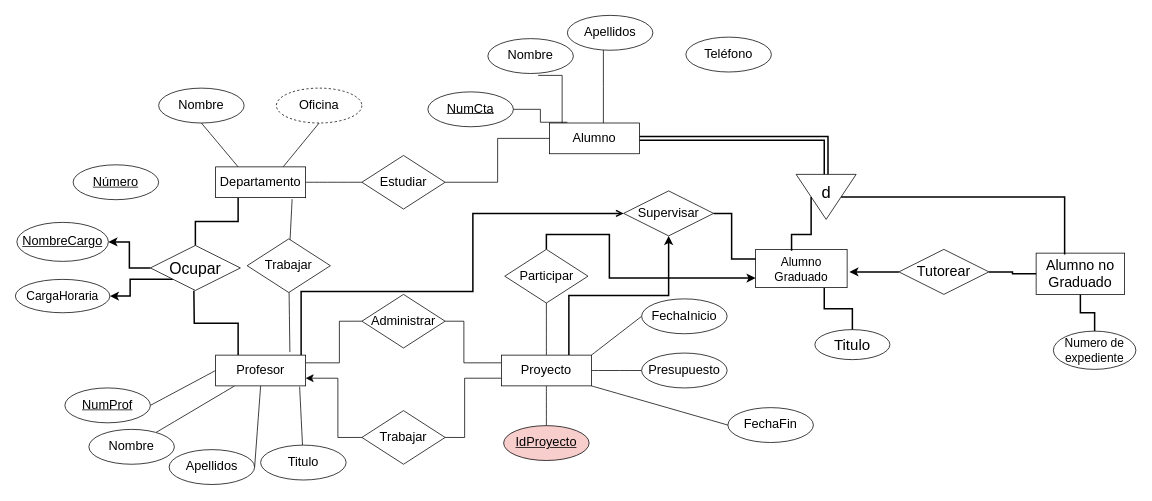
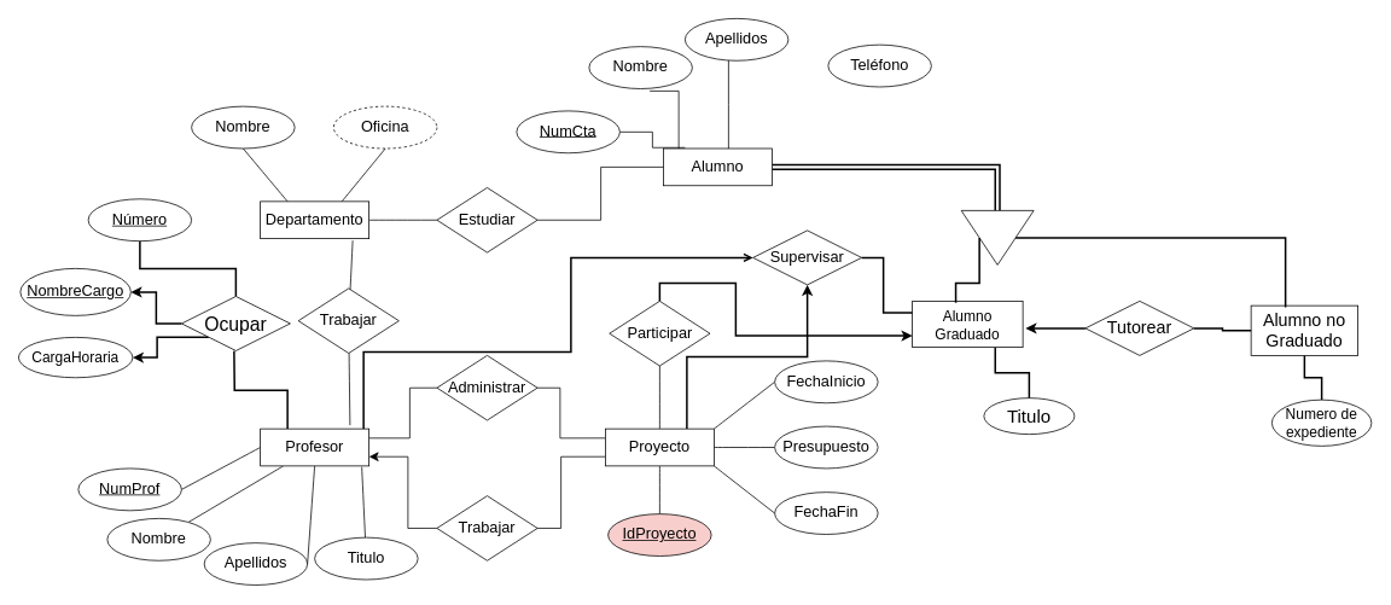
  <mxCell id="0" />
  <mxCell id="1" parent="0" />
  <mxCell id="2" value="" style="edgeStyle=none;curved=1;rounded=0;orthogonalLoop=1;jettySize=auto;html=1;fontSize=12;startSize=8;endSize=8;endArrow=none;startFill=0;" edge="1" parent="1" source="6" target="13"><mxGeometry relative="1" as="geometry" /></mxCell>
  <mxCell id="3" value="" style="edgeStyle=none;curved=1;rounded=0;orthogonalLoop=1;jettySize=auto;html=1;fontSize=12;startSize=8;endSize=8;endArrow=none;startFill=0;exitX=0.85;exitY=1.049;exitDx=0;exitDy=0;exitPerimeter=0;" edge="1" parent="1" source="6" target="18"><mxGeometry relative="1" as="geometry"><mxPoint x="375" y="264" as="sourcePoint" /></mxGeometry></mxCell>
  <mxCell id="4" style="edgeStyle=none;curved=1;rounded=0;orthogonalLoop=1;jettySize=auto;html=1;exitX=0.25;exitY=0;exitDx=0;exitDy=0;entryX=0.5;entryY=1;entryDx=0;entryDy=0;fontSize=12;startSize=8;endSize=8;endArrow=none;startFill=0;" edge="1" parent="1" source="6" target="41"><mxGeometry relative="1" as="geometry" /></mxCell>
  <mxCell id="5" style="edgeStyle=none;curved=1;rounded=0;orthogonalLoop=1;jettySize=auto;html=1;exitX=0.75;exitY=0;exitDx=0;exitDy=0;entryX=0.5;entryY=1;entryDx=0;entryDy=0;fontSize=12;startSize=8;endSize=8;endArrow=none;startFill=0;" edge="1" parent="1" source="6" target="39"><mxGeometry relative="1" as="geometry" /></mxCell>
  <mxCell id="6" value="&lt;font style=&quot;font-size: 17px;&quot;&gt;Departamento&lt;/font&gt;" style="rounded=0;whiteSpace=wrap;html=1;" vertex="1" parent="1"><mxGeometry x="287" y="222" width="120" height="41" as="geometry" /></mxCell>
  <mxCell id="7" value="" style="edgeStyle=elbowEdgeStyle;rounded=0;orthogonalLoop=1;jettySize=auto;html=1;fontSize=12;startSize=8;endSize=8;endArrow=none;startFill=0;exitX=0.2;exitY=-0.024;exitDx=0;exitDy=0;exitPerimeter=0;" edge="1" parent="1" source="11" target="49"><mxGeometry relative="1" as="geometry" /></mxCell>
  <mxCell id="8" value="" style="edgeStyle=elbowEdgeStyle;rounded=0;orthogonalLoop=1;jettySize=auto;html=1;fontSize=12;startSize=8;endSize=8;endArrow=none;startFill=0;" edge="1" parent="1" source="11" target="51"><mxGeometry relative="1" as="geometry" /></mxCell>
  <mxCell id="9" style="edgeStyle=elbowEdgeStyle;rounded=0;orthogonalLoop=1;jettySize=auto;html=1;entryX=0.588;entryY=1.054;entryDx=0;entryDy=0;fontSize=12;startSize=8;endSize=8;endArrow=none;startFill=0;exitX=0.342;exitY=0.098;exitDx=0;exitDy=0;exitPerimeter=0;entryPerimeter=0;" edge="1" parent="1" target="50"><mxGeometry relative="1" as="geometry"><mxPoint x="781.04" y="183.018" as="sourcePoint" /><mxPoint x="715" y="113" as="targetPoint" /></mxGeometry></mxCell>
  <mxCell id="10" style="edgeStyle=orthogonalEdgeStyle;rounded=0;orthogonalLoop=1;jettySize=auto;html=1;exitX=1;exitY=0.5;exitDx=0;exitDy=0;entryX=0;entryY=0.5;entryDx=0;entryDy=0;shape=link;strokeWidth=2;" edge="1" parent="1" source="11" target="53"><mxGeometry relative="1" as="geometry" /></mxCell>
  <mxCell id="11" value="&lt;font style=&quot;font-size: 17px;&quot;&gt;Alumno&lt;/font&gt;" style="rounded=0;whiteSpace=wrap;html=1;" vertex="1" parent="1"><mxGeometry x="732" y="163.5" width="120" height="41" as="geometry" /></mxCell>
  <mxCell id="12" value="" style="edgeStyle=elbowEdgeStyle;rounded=0;orthogonalLoop=1;jettySize=auto;html=1;fontSize=12;startSize=8;endSize=8;endArrow=none;startFill=0;" edge="1" parent="1" source="13" target="11"><mxGeometry relative="1" as="geometry" /></mxCell>
  <mxCell id="13" value="&lt;font style=&quot;font-size: 17px;&quot;&gt;Estudiar&lt;/font&gt;" style="rhombus;whiteSpace=wrap;html=1;" vertex="1" parent="1"><mxGeometry x="482" y="206.75" width="111" height="71.5" as="geometry" /></mxCell>
  <mxCell id="14" style="edgeStyle=orthogonalEdgeStyle;rounded=0;orthogonalLoop=1;jettySize=auto;html=1;exitX=1;exitY=0.5;exitDx=0;exitDy=0;fontSize=12;startSize=8;endSize=8;entryX=0;entryY=0.25;entryDx=0;entryDy=0;endArrow=none;startFill=0;" edge="1" parent="1" source="16" target="37"><mxGeometry relative="1" as="geometry"><mxPoint x="629" y="480" as="targetPoint" /><Array as="points"><mxPoint x="618" y="428" /><mxPoint x="618" y="483" /></Array></mxGeometry></mxCell>
  <mxCell id="15" style="edgeStyle=orthogonalEdgeStyle;rounded=0;orthogonalLoop=1;jettySize=auto;html=1;exitX=0;exitY=0.5;exitDx=0;exitDy=0;fontSize=12;startSize=8;endSize=8;entryX=1;entryY=0.25;entryDx=0;entryDy=0;endArrow=none;startFill=0;" edge="1" parent="1" source="16" target="30"><mxGeometry relative="1" as="geometry"><mxPoint x="451" y="482" as="targetPoint" /><Array as="points"><mxPoint x="452" y="428" /><mxPoint x="452" y="483" /></Array></mxGeometry></mxCell>
  <mxCell id="16" value="&lt;font style=&quot;font-size: 17px;&quot;&gt;Administrar&lt;/font&gt;" style="rhombus;whiteSpace=wrap;html=1;" vertex="1" parent="1"><mxGeometry x="482" y="392" width="111" height="71.5" as="geometry" /></mxCell>
  <mxCell id="17" value="" style="edgeStyle=none;curved=1;rounded=0;orthogonalLoop=1;jettySize=auto;html=1;fontSize=12;startSize=8;endSize=8;endArrow=none;startFill=0;" edge="1" parent="1" source="18"><mxGeometry relative="1" as="geometry"><mxPoint x="386" y="469" as="targetPoint" /></mxGeometry></mxCell>
  <mxCell id="18" value="&lt;font style=&quot;font-size: 17px;&quot;&gt;Trabajar&lt;/font&gt;" style="rhombus;whiteSpace=wrap;html=1;" vertex="1" parent="1"><mxGeometry x="329" y="318" width="111" height="71.5" as="geometry" /></mxCell>
  <mxCell id="19" style="edgeStyle=orthogonalEdgeStyle;rounded=0;orthogonalLoop=1;jettySize=auto;html=1;exitX=0.5;exitY=0;exitDx=0;exitDy=0;entryX=0;entryY=0.75;entryDx=0;entryDy=0;strokeWidth=2;" edge="1" parent="1" source="20" target="56"><mxGeometry relative="1" as="geometry"><Array as="points"><mxPoint x="728" y="312" /><mxPoint x="812" y="312" /><mxPoint x="812" y="370" /></Array></mxGeometry></mxCell>
  <mxCell id="20" value="&lt;font style=&quot;font-size: 17px;&quot;&gt;Participar&lt;/font&gt;" style="rhombus;whiteSpace=wrap;html=1;" vertex="1" parent="1"><mxGeometry x="672.5" y="332" width="111" height="71.5" as="geometry" /></mxCell>
  <mxCell id="21" style="edgeStyle=orthogonalEdgeStyle;rounded=0;orthogonalLoop=1;jettySize=auto;html=1;exitX=0;exitY=0.5;exitDx=0;exitDy=0;fontSize=12;startSize=8;endSize=8;entryX=1;entryY=0.75;entryDx=0;entryDy=0;" edge="1" parent="1" source="23" target="30"><mxGeometry relative="1" as="geometry"><mxPoint x="449" y="504" as="targetPoint" /><Array as="points"><mxPoint x="450" y="583" /><mxPoint x="450" y="504" /></Array></mxGeometry></mxCell>
  <mxCell id="22" style="edgeStyle=orthogonalEdgeStyle;rounded=0;orthogonalLoop=1;jettySize=auto;html=1;exitX=1;exitY=0.5;exitDx=0;exitDy=0;fontSize=12;startSize=8;endSize=8;entryX=0;entryY=0.75;entryDx=0;entryDy=0;endArrow=none;startFill=0;" edge="1" parent="1" source="23" target="37"><mxGeometry relative="1" as="geometry"><mxPoint x="629" y="496" as="targetPoint" /><Array as="points"><mxPoint x="619" y="583" /><mxPoint x="619" y="504" /></Array></mxGeometry></mxCell>
  <mxCell id="23" value="&lt;font style=&quot;font-size: 17px;&quot;&gt;Trabajar&lt;/font&gt;" style="rhombus;whiteSpace=wrap;html=1;" vertex="1" parent="1"><mxGeometry x="482" y="547" width="111" height="71.5" as="geometry" /></mxCell>
  <mxCell id="24" style="edgeStyle=none;curved=1;rounded=0;orthogonalLoop=1;jettySize=auto;html=1;exitX=0;exitY=0.5;exitDx=0;exitDy=0;entryX=1;entryY=0.5;entryDx=0;entryDy=0;fontSize=12;startSize=8;endSize=8;endArrow=none;startFill=0;" edge="1" parent="1" source="30" target="45"><mxGeometry relative="1" as="geometry" /></mxCell>
  <mxCell id="25" style="edgeStyle=none;curved=1;rounded=0;orthogonalLoop=1;jettySize=auto;html=1;exitX=0.5;exitY=1;exitDx=0;exitDy=0;entryX=1;entryY=0.5;entryDx=0;entryDy=0;fontSize=12;startSize=8;endSize=8;endArrow=none;startFill=0;" edge="1" parent="1" source="30" target="43"><mxGeometry relative="1" as="geometry" /></mxCell>
  <mxCell id="26" value="" style="edgeStyle=none;curved=1;rounded=0;orthogonalLoop=1;jettySize=auto;html=1;fontSize=12;startSize=8;endSize=8;endArrow=none;startFill=0;" edge="1" parent="1" source="30" target="38"><mxGeometry relative="1" as="geometry" /></mxCell>
  <mxCell id="27" value="" style="edgeStyle=none;curved=1;rounded=0;orthogonalLoop=1;jettySize=auto;html=1;fontSize=12;startSize=8;endSize=8;endArrow=none;startFill=0;" edge="1" parent="1" target="44"><mxGeometry relative="1" as="geometry"><mxPoint x="399" y="515" as="sourcePoint" /></mxGeometry></mxCell>
  <mxCell id="28" style="edgeStyle=orthogonalEdgeStyle;rounded=0;orthogonalLoop=1;jettySize=auto;html=1;entryX=0;entryY=0.5;entryDx=0;entryDy=0;strokeWidth=2;endArrow=open;startFill=0;exitX=0.95;exitY=0.024;exitDx=0;exitDy=0;exitPerimeter=0;" edge="1" parent="1" source="30" target="67"><mxGeometry relative="1" as="geometry"><mxPoint x="629" y="301" as="targetPoint" /><mxPoint x="402" y="467" as="sourcePoint" /><Array as="points"><mxPoint x="401" y="388" /><mxPoint x="630" y="388" /><mxPoint x="630" y="284" /></Array></mxGeometry></mxCell>
  <mxCell id="29" style="edgeStyle=orthogonalEdgeStyle;rounded=0;orthogonalLoop=1;jettySize=auto;html=1;exitX=0.25;exitY=0;exitDx=0;exitDy=0;endArrow=none;startFill=0;strokeWidth=2;" edge="1" parent="1" source="30"><mxGeometry relative="1" as="geometry"><mxPoint x="258" y="387" as="targetPoint" /></mxGeometry></mxCell>
  <mxCell id="30" value="&lt;font style=&quot;font-size: 17px;&quot;&gt;Profesor&lt;/font&gt;" style="rounded=0;whiteSpace=wrap;html=1;" vertex="1" parent="1"><mxGeometry x="287" y="473" width="120" height="41" as="geometry" /></mxCell>
  <mxCell id="31" style="edgeStyle=none;curved=1;rounded=0;orthogonalLoop=1;jettySize=auto;html=1;exitX=1;exitY=0;exitDx=0;exitDy=0;entryX=0;entryY=0.5;entryDx=0;entryDy=0;fontSize=12;startSize=8;endSize=8;endArrow=none;startFill=0;" edge="1" parent="1" source="37" target="42"><mxGeometry relative="1" as="geometry" /></mxCell>
  <mxCell id="32" value="" style="edgeStyle=none;curved=1;rounded=0;orthogonalLoop=1;jettySize=auto;html=1;fontSize=12;startSize=8;endSize=8;endArrow=none;startFill=0;" edge="1" parent="1" source="37" target="46"><mxGeometry relative="1" as="geometry" /></mxCell>
  <mxCell id="33" value="" style="edgeStyle=none;curved=1;rounded=0;orthogonalLoop=1;jettySize=auto;html=1;fontSize=12;startSize=8;endSize=8;endArrow=none;startFill=0;" edge="1" parent="1" source="37" target="48"><mxGeometry relative="1" as="geometry" /></mxCell>
  <mxCell id="34" style="edgeStyle=none;curved=1;rounded=0;orthogonalLoop=1;jettySize=auto;html=1;exitX=1;exitY=1;exitDx=0;exitDy=0;entryX=0;entryY=0.5;entryDx=0;entryDy=0;fontSize=12;startSize=8;endSize=8;endArrow=none;startFill=0;" edge="1" parent="1" source="37" target="47"><mxGeometry relative="1" as="geometry" /></mxCell>
  <mxCell id="35" value="" style="edgeStyle=none;curved=1;rounded=0;orthogonalLoop=1;jettySize=auto;html=1;fontSize=12;startSize=8;endSize=8;endArrow=none;startFill=0;" edge="1" parent="1" source="37" target="20"><mxGeometry relative="1" as="geometry" /></mxCell>
  <mxCell id="36" style="edgeStyle=orthogonalEdgeStyle;rounded=0;orthogonalLoop=1;jettySize=auto;html=1;exitX=0.75;exitY=0;exitDx=0;exitDy=0;entryX=0.5;entryY=1;entryDx=0;entryDy=0;strokeWidth=2;" edge="1" parent="1" source="37" target="67"><mxGeometry relative="1" as="geometry"><mxPoint x="845" y="329" as="targetPoint" /></mxGeometry></mxCell>
  <mxCell id="37" value="&lt;font style=&quot;font-size: 17px;&quot;&gt;Proyecto&lt;/font&gt;" style="rounded=0;whiteSpace=wrap;html=1;" vertex="1" parent="1"><mxGeometry x="668" y="473" width="120" height="41" as="geometry" /></mxCell>
  <mxCell id="38" value="&lt;font style=&quot;font-size: 17px;&quot;&gt;Nombre&lt;/font&gt;" style="ellipse;whiteSpace=wrap;html=1;" vertex="1" parent="1"><mxGeometry x="118" y="572" width="114" height="46.5" as="geometry" /></mxCell>
  <mxCell id="39" value="&lt;font style=&quot;font-size: 17px;&quot;&gt;Oficina&lt;/font&gt;" style="ellipse;whiteSpace=wrap;html=1;dashed=1;" vertex="1" parent="1"><mxGeometry x="368" y="117" width="114" height="46.5" as="geometry" /></mxCell>
  <mxCell id="40" value="&lt;font style=&quot;font-size: 17px;&quot;&gt;&lt;u&gt;Número&lt;/u&gt;&lt;/font&gt;" style="ellipse;whiteSpace=wrap;html=1;" vertex="1" parent="1"><mxGeometry x="97" y="219.25" width="114" height="46.5" as="geometry" /></mxCell>
  <mxCell id="41" value="&lt;font style=&quot;font-size: 17px;&quot;&gt;Nombre&lt;/font&gt;" style="ellipse;whiteSpace=wrap;html=1;" vertex="1" parent="1"><mxGeometry x="211" y="117" width="114" height="46.5" as="geometry" /></mxCell>
  <mxCell id="42" value="&lt;font style=&quot;font-size: 17px;&quot;&gt;FechaInicio&lt;/font&gt;" style="ellipse;whiteSpace=wrap;html=1;" vertex="1" parent="1"><mxGeometry x="855" y="398" width="114" height="46.5" as="geometry" /></mxCell>
  <mxCell id="43" value="&lt;font style=&quot;font-size: 17px;&quot;&gt;Apellidos&lt;/font&gt;" style="ellipse;whiteSpace=wrap;html=1;" vertex="1" parent="1"><mxGeometry x="225" y="599" width="114" height="46.5" as="geometry" /></mxCell>
  <mxCell id="44" value="&lt;font style=&quot;font-size: 17px;&quot;&gt;Titulo&lt;/font&gt;" style="ellipse;whiteSpace=wrap;html=1;" vertex="1" parent="1"><mxGeometry x="347" y="593" width="114" height="46.5" as="geometry" /></mxCell>
  <mxCell id="45" value="&lt;font style=&quot;font-size: 17px;&quot;&gt;&lt;u&gt;NumProf&lt;/u&gt;&lt;/font&gt;" style="ellipse;whiteSpace=wrap;html=1;" vertex="1" parent="1"><mxGeometry x="86" y="516.75" width="114" height="46.5" as="geometry" /></mxCell>
  <mxCell id="46" value="&lt;font style=&quot;font-size: 17px;&quot;&gt;Presupuesto&lt;/font&gt;" style="ellipse;whiteSpace=wrap;html=1;" vertex="1" parent="1"><mxGeometry x="855" y="470.25" width="114" height="46.5" as="geometry" /></mxCell>
- <mxCell id="47" value="&lt;font style=&quot;font-size: 17px;&quot;&gt;FechaFin&lt;/font&gt;" style="ellipse;whiteSpace=wrap;html=1;" vertex="1" parent="1"><mxGeometry x="970" y="543" width="114" height="46.5" as="geometry" /></mxCell>
+ <mxCell id="47" value="&lt;font style=&quot;font-size: 17px;&quot;&gt;FechaFin&lt;/font&gt;" style="ellipse;whiteSpace=wrap;html=1;" vertex="1" parent="1"><mxGeometry x="855" y="543" width="114" height="46.5" as="geometry" /></mxCell>
  <mxCell id="48" value="&lt;font style=&quot;font-size: 17px;&quot;&gt;&lt;u&gt;IdProyecto&lt;/u&gt;&lt;/font&gt;" style="ellipse;whiteSpace=wrap;html=1;fillColor=#f8cecc;" vertex="1" parent="1"><mxGeometry x="671" y="567" width="114" height="46.5" as="geometry" /></mxCell>
  <mxCell id="49" value="&lt;font style=&quot;font-size: 17px;&quot;&gt;&lt;u&gt;NumCta&lt;/u&gt;&lt;/font&gt;" style="ellipse;whiteSpace=wrap;html=1;" vertex="1" parent="1"><mxGeometry x="570" y="122" width="114" height="46.5" as="geometry" /></mxCell>
  <mxCell id="50" value="&lt;font style=&quot;font-size: 17px;&quot;&gt;Nombre&lt;/font&gt;" style="ellipse;whiteSpace=wrap;html=1;" vertex="1" parent="1"><mxGeometry x="650" y="51" width="114" height="46.5" as="geometry" /></mxCell>
  <mxCell id="51" value="&lt;font style=&quot;font-size: 17px;&quot;&gt;Apellidos&lt;/font&gt;" style="ellipse;whiteSpace=wrap;html=1;" vertex="1" parent="1"><mxGeometry x="756" y="20" width="114" height="46.5" as="geometry" /></mxCell>
  <mxCell id="52" value="&lt;font style=&quot;font-size: 17px;&quot;&gt;Teléfono&lt;/font&gt;" style="ellipse;whiteSpace=wrap;html=1;" vertex="1" parent="1"><mxGeometry x="914" y="49" width="114" height="46.5" as="geometry" /></mxCell>
  <mxCell id="53" value="" style="triangle;whiteSpace=wrap;html=1;rotation=90;" vertex="1" parent="1"><mxGeometry x="1071" y="222" width="60" height="80" as="geometry" /></mxCell>
- <mxCell id="54" value="d" style="text;html=1;align=center;verticalAlign=middle;resizable=0;points=[];autosize=1;strokeColor=none;fillColor=none;fontSize=22;" vertex="1" parent="1"><mxGeometry x="1086" y="238" width="30" height="38" as="geometry" /></mxCell>
  <mxCell id="55" style="edgeStyle=orthogonalEdgeStyle;rounded=0;orthogonalLoop=1;jettySize=auto;html=1;exitX=0.75;exitY=1;exitDx=0;exitDy=0;entryX=0.5;entryY=0;entryDx=0;entryDy=0;endArrow=none;startFill=0;strokeWidth=2;" edge="1" parent="1" source="56" target="64"><mxGeometry relative="1" as="geometry" /></mxCell>
  <mxCell id="56" value="Alumno Graduado" style="whiteSpace=wrap;html=1;align=center;fontSize=16;" vertex="1" parent="1"><mxGeometry x="1007" y="332" width="122" height="51" as="geometry" /></mxCell>
  <mxCell id="57" style="edgeStyle=orthogonalEdgeStyle;rounded=0;orthogonalLoop=1;jettySize=auto;html=1;exitX=0.5;exitY=1;exitDx=0;exitDy=0;endArrow=none;startFill=0;strokeWidth=2;" edge="1" parent="1" source="58" target="65"><mxGeometry relative="1" as="geometry" /></mxCell>
  <mxCell id="58" value="&lt;font style=&quot;font-size: 19px;&quot;&gt;Alumno no Graduado&lt;/font&gt;" style="whiteSpace=wrap;html=1;align=center;" vertex="1" parent="1"><mxGeometry x="1381" y="337" width="118" height="55" as="geometry" /></mxCell>
  <mxCell id="59" style="edgeStyle=orthogonalEdgeStyle;rounded=0;orthogonalLoop=1;jettySize=auto;html=1;exitX=0.5;exitY=1;exitDx=0;exitDy=0;entryX=0.393;entryY=0.039;entryDx=0;entryDy=0;entryPerimeter=0;endArrow=none;startFill=0;strokeWidth=2;" edge="1" parent="1" source="53" target="56"><mxGeometry relative="1" as="geometry" /></mxCell>
  <mxCell id="60" style="edgeStyle=orthogonalEdgeStyle;rounded=0;orthogonalLoop=1;jettySize=auto;html=1;exitX=0.5;exitY=0;exitDx=0;exitDy=0;entryX=0.322;entryY=0.036;entryDx=0;entryDy=0;entryPerimeter=0;endArrow=none;startFill=0;strokeWidth=2;" edge="1" parent="1" source="53" target="58"><mxGeometry relative="1" as="geometry" /></mxCell>
  <mxCell id="61" style="edgeStyle=orthogonalEdgeStyle;rounded=0;orthogonalLoop=1;jettySize=auto;html=1;exitX=0;exitY=0.5;exitDx=0;exitDy=0;strokeWidth=2;" edge="1" parent="1" source="63"><mxGeometry relative="1" as="geometry"><mxPoint x="1132" y="362" as="targetPoint" /></mxGeometry></mxCell>
  <mxCell id="62" style="edgeStyle=orthogonalEdgeStyle;rounded=0;orthogonalLoop=1;jettySize=auto;html=1;exitX=1;exitY=0.5;exitDx=0;exitDy=0;entryX=0;entryY=0.5;entryDx=0;entryDy=0;strokeWidth=2;endArrow=none;startFill=0;" edge="1" parent="1" source="63" target="58"><mxGeometry relative="1" as="geometry" /></mxCell>
  <mxCell id="63" value="&lt;font style=&quot;font-size: 19px;&quot;&gt;Tutorear&lt;/font&gt;" style="shape=rhombus;perimeter=rhombusPerimeter;whiteSpace=wrap;html=1;align=center;" vertex="1" parent="1"><mxGeometry x="1198" y="332" width="120" height="60" as="geometry" /></mxCell>
  <mxCell id="64" value="&lt;font style=&quot;font-size: 20px;&quot;&gt;Titulo&lt;/font&gt;" style="ellipse;whiteSpace=wrap;html=1;align=center;" vertex="1" parent="1"><mxGeometry x="1086" y="439" width="100" height="40" as="geometry" /></mxCell>
  <mxCell id="65" value="&lt;font style=&quot;font-size: 16px;&quot;&gt;Numero de expediente&lt;/font&gt;" style="ellipse;whiteSpace=wrap;html=1;align=center;" vertex="1" parent="1"><mxGeometry x="1404" y="441" width="110" height="51" as="geometry" /></mxCell>
  <mxCell id="66" style="edgeStyle=orthogonalEdgeStyle;rounded=0;orthogonalLoop=1;jettySize=auto;html=1;exitX=1;exitY=0.5;exitDx=0;exitDy=0;entryX=0;entryY=0.25;entryDx=0;entryDy=0;strokeWidth=2;endArrow=none;startFill=0;" edge="1" parent="1" source="67" target="56"><mxGeometry relative="1" as="geometry"><mxPoint x="974" y="348" as="targetPoint" /><Array as="points"><mxPoint x="975" y="284" /><mxPoint x="975" y="345" /></Array></mxGeometry></mxCell>
  <mxCell id="67" value="&lt;font style=&quot;font-size: 17px;&quot;&gt;Supervisar&lt;/font&gt;" style="shape=rhombus;perimeter=rhombusPerimeter;whiteSpace=wrap;html=1;align=center;" vertex="1" parent="1"><mxGeometry x="831" y="254" width="120" height="60" as="geometry" /></mxCell>
- <mxCell id="68" style="edgeStyle=orthogonalEdgeStyle;rounded=0;orthogonalLoop=1;jettySize=auto;html=1;exitX=0.5;exitY=0;exitDx=0;exitDy=0;entryX=0.25;entryY=1;entryDx=0;entryDy=0;strokeWidth=2;endArrow=none;startFill=0;" edge="1" parent="1" source="71" target="6"><mxGeometry relative="1" as="geometry" /></mxCell>
+ <mxCell id="68" style="edgeStyle=orthogonalEdgeStyle;rounded=0;orthogonalLoop=1;jettySize=auto;html=1;exitX=0.5;exitY=0;exitDx=0;exitDy=0;strokeWidth=2;endArrow=none;startFill=0;" edge="1" parent="1" source="71" target="40"><mxGeometry relative="1" as="geometry" /></mxCell>
  <mxCell id="69" style="edgeStyle=orthogonalEdgeStyle;rounded=0;orthogonalLoop=1;jettySize=auto;html=1;exitX=0;exitY=0.5;exitDx=0;exitDy=0;entryX=1;entryY=0.5;entryDx=0;entryDy=0;strokeWidth=2;" edge="1" parent="1" source="71" target="72"><mxGeometry relative="1" as="geometry" /></mxCell>
  <mxCell id="70" style="edgeStyle=orthogonalEdgeStyle;rounded=0;orthogonalLoop=1;jettySize=auto;html=1;exitX=0;exitY=1;exitDx=0;exitDy=0;entryX=1;entryY=0.5;entryDx=0;entryDy=0;strokeWidth=2;" edge="1" parent="1" source="71" target="73"><mxGeometry relative="1" as="geometry" /></mxCell>
  <mxCell id="71" value="&lt;font style=&quot;font-size: 21px;&quot;&gt;Ocupar&lt;/font&gt;" style="shape=rhombus;perimeter=rhombusPerimeter;whiteSpace=wrap;html=1;align=center;" vertex="1" parent="1"><mxGeometry x="200" y="326.75" width="120" height="60" as="geometry" /></mxCell>
  <mxCell id="72" value="&lt;font style=&quot;font-size: 17px;&quot;&gt;NombreCargo&lt;/font&gt;" style="ellipse;whiteSpace=wrap;html=1;align=center;fontStyle=4;" vertex="1" parent="1"><mxGeometry x="22" y="296" width="122" height="52" as="geometry" /></mxCell>
  <mxCell id="73" value="&lt;font style=&quot;font-size: 16px;&quot;&gt;CargaHoraria&lt;/font&gt;" style="ellipse;whiteSpace=wrap;html=1;align=center;" vertex="1" parent="1"><mxGeometry x="20" y="372" width="126" height="44.5" as="geometry" /></mxCell>
